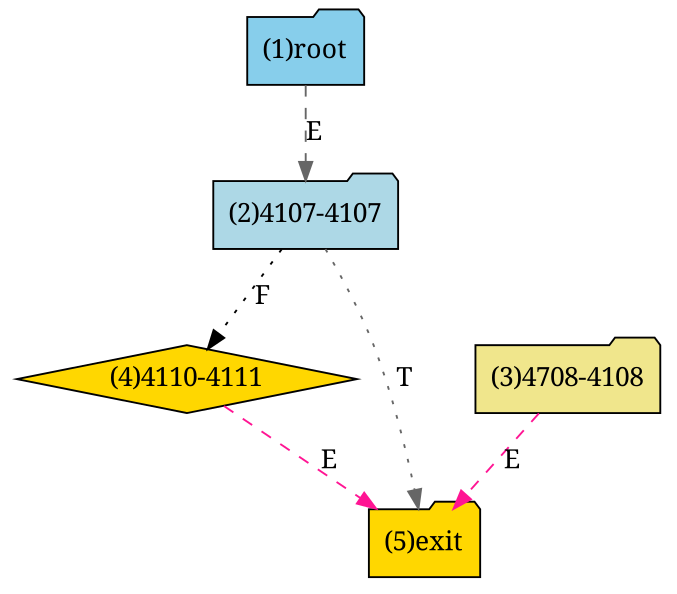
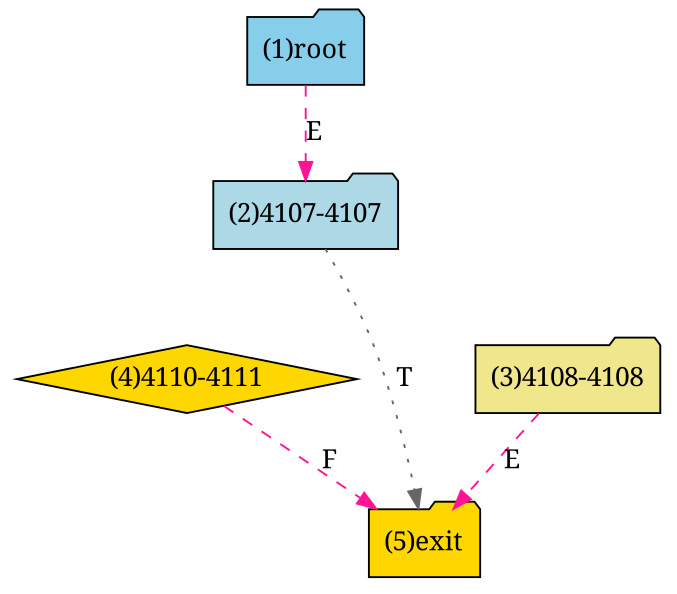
  digraph {
    fontname="Noto Serif"
    node [fillcolor=gold fontname="Noto Serif" shape=folder style=filled]
    edge [color=gray40 fontname="Noto Serif" style=dashed]
    n1 [fillcolor=skyblue label="(1)root"]
    n2 [fillcolor=lightblue label="(2)4107-4107"]
    n3 [label="(4)4110-4111" shape=diamond]
    n4 [label="(5)exit"]
-   n5 [fillcolor=khaki label="(3)4708-4108"]
-   n1 -> n2 [label=E]
-   n2 -> n3 [color=black label=F style=dotted]
+   n5 [fillcolor=khaki label="(3)4108-4108"]
+   n1 -> n2 [color=deeppink label=E]
    n2 -> n4 [label=T style=dotted]
-   n3 -> n4 [color=deeppink label=E]
+   n3 -> n4 [color=deeppink label=F]
    n5 -> n4 [color=deeppink label=E]
  }
